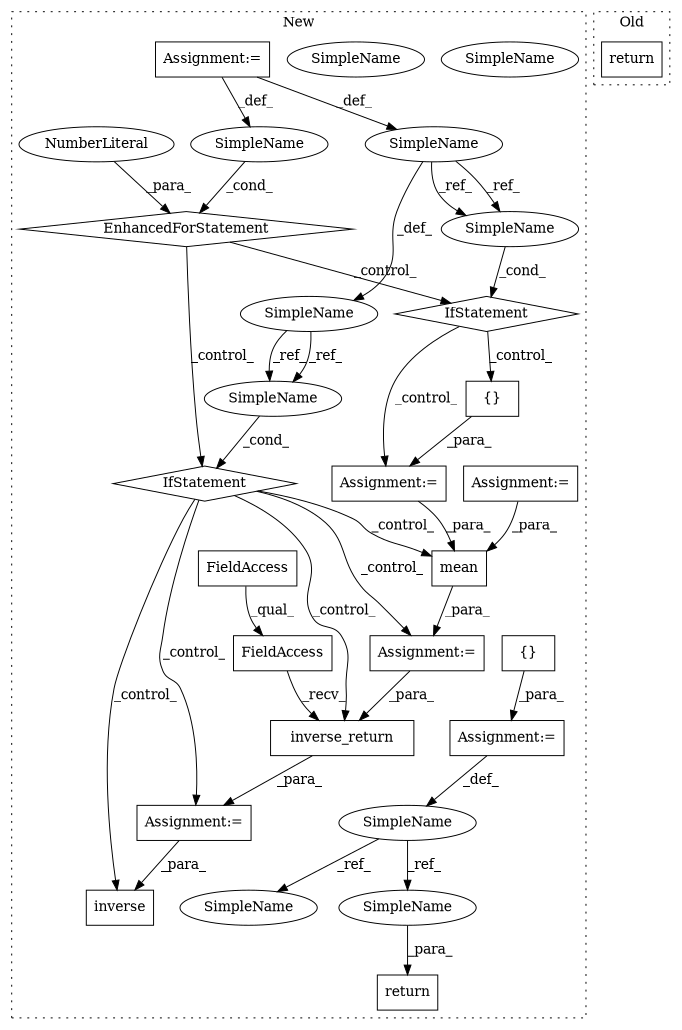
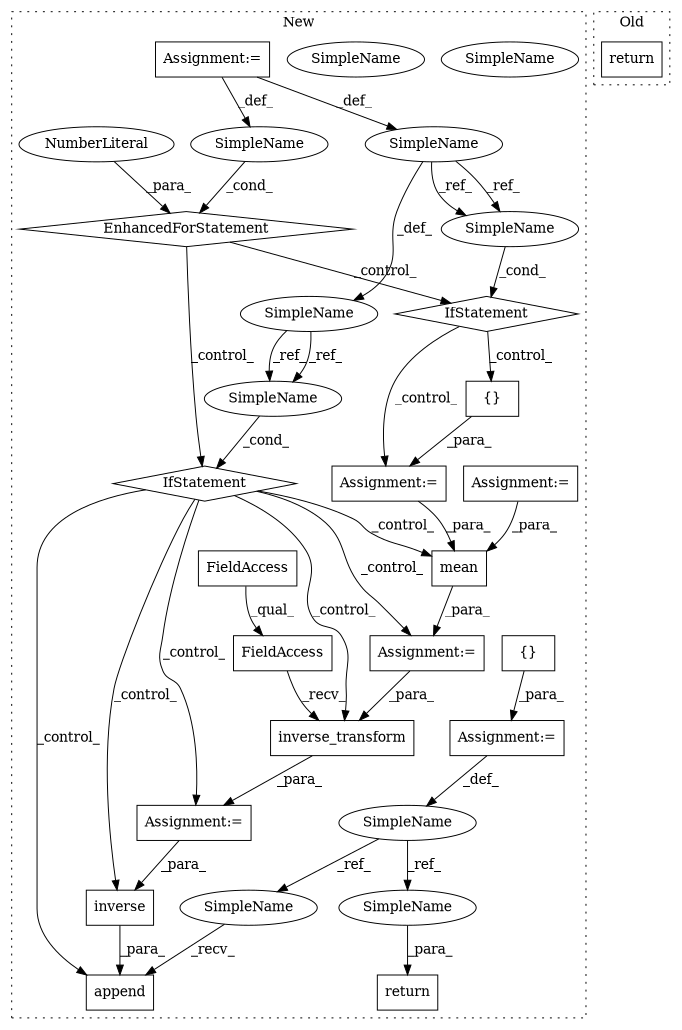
  digraph {
    node [a=42 l=10 s=1614 shape=box]
-   n1 [a=32 l="18,1" label=inverse_return s="1648,1682"]
+   n1 [a=32 l="18,1" label=inverse_transform s="1648,1682"]
    n2 [a=22 l=33 label=FieldAccess]
    n3 [a=7 l=1 label="Assignment:=" s=1481]
    n4 [a=25 l="4,2" label=IfStatement s="1545,1559" shape=diamond]
    n5 [label=SimpleName s=1549 shape=ellipse]
    n6 [a=22 l=19 label=FieldAccess]
    n7 [l=1 label=SimpleName s=1400 shape=ellipse]
    n8 [label=SimpleName s=1359 shape=ellipse]
    n9 [a=70 l="121,2" label=EnhancedForStatement s="1271,1433" shape=diamond]
    n10 [a=4 l=2 label="{}" s=1495]
    n11 [l=12 label=SimpleName s=1338 shape=ellipse]
    n12 [l=12 label=SimpleName s=1447 shape=ellipse]
    n13 [a=32 l="5,1" label=inverse s="1711,1721"]
    n14 [a=32 l="5,1" label=mean s="1580,1597"]
    n15 [a=34 l=1 label=NumberLiteral s=1596 shape=ellipse]
    n16 [a=25 l="4,2" label=IfStatement s="1443,1459" shape=diamond]
    n17 [a=7 l="121,2" label="Assignment:=" s="1271,1433"]
    n18 [a=7 label="Assignment:=" s=1186]
    n19 [a=7 l=1 label="Assignment:=" s=1576]
    n20 [a=7 l=1 label="Assignment:=" s=1613]
+   n21 [a=32 l="7,1" label=append s="1704,1722"]
    n22 [a=4 l=2 label="{}" s=1263]
    n23 [label=SimpleName s=1241 shape=ellipse]
    n24 [a=41 l=7 label=return s=1743]
    n25 [a=7 l=1 label="Assignment:=" s=1251]
    n26 [label=SimpleName s=1549 shape=ellipse]
    n27 [l=12 label=SimpleName s=1447 shape=ellipse]
    n28 [label=SimpleName s=1750 shape=ellipse]
    n29 [label=SimpleName s=1693 shape=ellipse]
    n30 [a=41 l=7 label=return s=1149]
    subgraph cluster_1 {
      label=New
      style=dotted
      n1
      n2
      n3
      n4
      n5
      n6
      n7
      n8
      n9
      n10
      n11
      n12
      n13
      n14
      n15
      n16
      n17
      n18
      n19
      n20
+     n21
      n22
      n23
      n24
      n25
      n26
      n27
      n28
      n29
    }
    subgraph cluster_2 {
      label=Old
      style=dotted
      n30
    }
    n1 -> n20 [label=_para_]
    n2 -> n1 [label=_recv_]
    n3 -> n14 [label=_para_]
    n4 -> n1 [label=_control_]
    n4 -> n13 [label=_control_]
    n4 -> n14 [label=_control_]
    n4 -> n19 [label=_control_]
    n4 -> n20 [label=_control_]
+   n4 -> n21 [label=_control_]
    n6 -> n2 [label=_qual_]
    n7 -> n9 [label=_cond_]
    n8 -> n26 [label=_ref_]
    n8 -> n26 [label=_ref_]
    n9 -> n4 [label=_control_]
    n9 -> n16 [label=_control_]
    n10 -> n3 [label=_para_]
    n11 -> n8 [label=_def_]
    n11 -> n27 [label=_ref_]
    n11 -> n27 [label=_ref_]
+   n13 -> n21 [label=_para_]
    n14 -> n19 [label=_para_]
    n15 -> n9 [label=_para_]
    n16 -> n3 [label=_control_]
    n16 -> n10 [label=_control_]
    n17 -> n7 [label=_def_]
    n17 -> n11 [label=_def_]
    n18 -> n14 [label=_para_]
    n19 -> n1 [label=_para_]
    n20 -> n13 [label=_para_]
    n22 -> n25 [label=_para_]
    n23 -> n28 [label=_ref_]
    n23 -> n29 [label=_ref_]
    n25 -> n23 [label=_def_]
    n26 -> n4 [label=_cond_]
    n27 -> n16 [label=_cond_]
    n28 -> n24 [label=_para_]
+   n29 -> n21 [label=_recv_]
  }
